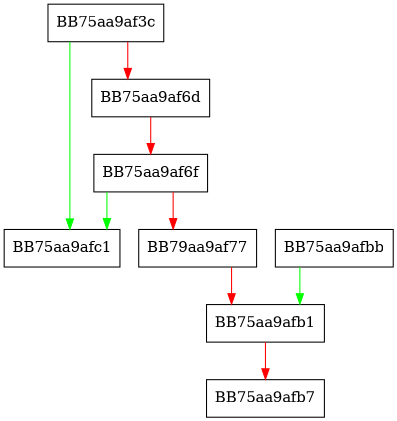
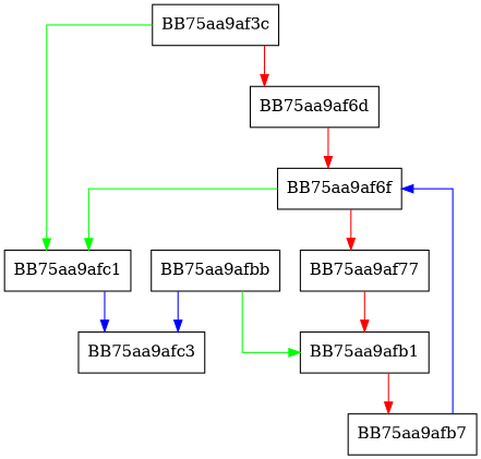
  digraph {
    splines=ortho
    node [shape=box]
    edge [color=red]
    BB75aa9af3c
    BB75aa9afc1
    BB75aa9af6d
+   BB75aa9afc3
    BB75aa9af6f
-   BB75aa9af77 [label=BB79aa9af77]
+   BB75aa9af77
    BB75aa9afb1
    BB75aa9afb7
    BB75aa9afbb
    BB75aa9af3c -> BB75aa9afc1 [color=green]
    BB75aa9af3c -> BB75aa9af6d
+   BB75aa9afc1 -> BB75aa9afc3 [color=blue]
    BB75aa9af6d -> BB75aa9af6f
    BB75aa9af6f -> BB75aa9afc1 [color=green]
    BB75aa9af6f -> BB75aa9af77
    BB75aa9af77 -> BB75aa9afb1
    BB75aa9afb1 -> BB75aa9afb7
+   BB75aa9afb7 -> BB75aa9af6f [color=blue]
+   BB75aa9afbb -> BB75aa9afc3 [color=blue]
    BB75aa9afbb -> BB75aa9afb1 [color=green]
  }
